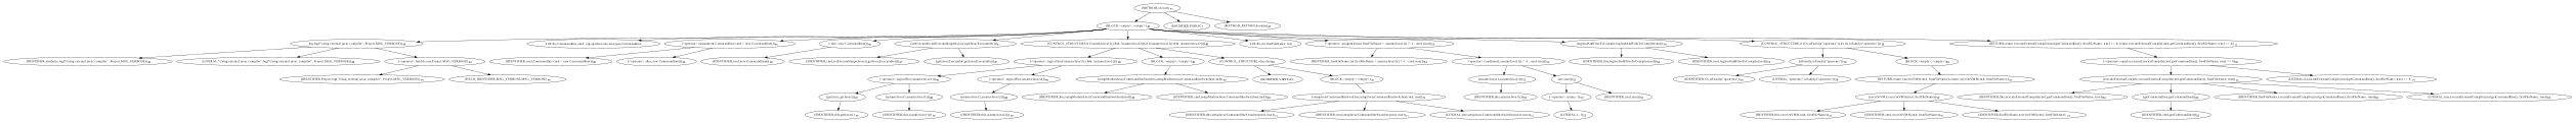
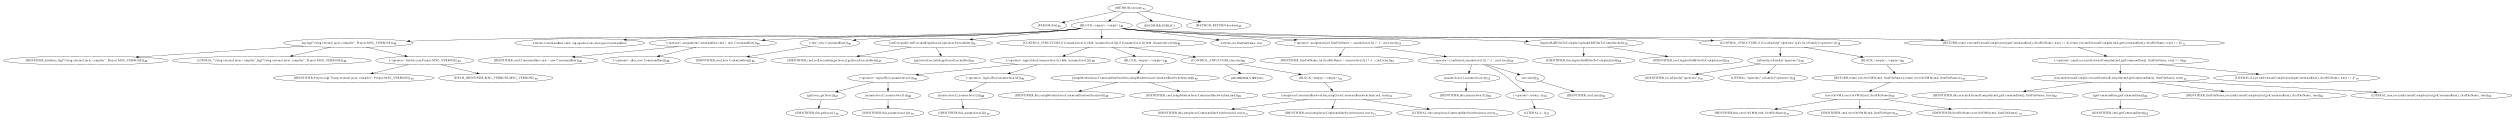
  digraph {
    fontname="Liberation Serif"
    node [fontname="Liberation Serif"]
    edge [fontname="Liberation Serif"]
    n1 [label=<(METHOD,execute)<SUB>43</SUB>>]
+   n2 [label=<(PARAM,this)<SUB>43</SUB>>]
    n3 [label=<(BLOCK,&lt;empty&gt;,&lt;empty&gt;)<SUB>43</SUB>>]
    n4 [label=<(MODIFIER,PUBLIC)>]
    n5 [label=<(METHOD_RETURN,boolean)<SUB>43</SUB>>]
    n6 [label=<(log,log(&quot;Using external javac compiler&quot;, Project.MSG_VERBOSE))<SUB>44</SUB>>]
    n7 [label=<(LOCAL,Commandline cmd: org.apache.tools.ant.types.Commandline)>]
    n8 [label=<(&lt;operator&gt;.assignment,Commandline cmd = new Commandline())<SUB>46</SUB>>]
    n9 [label=<(&lt;init&gt;,new Commandline())<SUB>46</SUB>>]
    n10 [label=<(setExecutable,setExecutable(getJavac().getJavacExecutable()))<SUB>47</SUB>>]
    n11 [label=<(CONTROL_STRUCTURE,if (!assumeJava11() &amp;&amp; !assumeJava12()),if (!assumeJava11() &amp;&amp; !assumeJava12()))<SUB>48</SUB>>]
    n12 [label=<(LOCAL,int firstFileName: int)>]
    n13 [label=<(&lt;operator&gt;.assignment,int firstFileName = assumeJava11() ? -1 : cmd.size())<SUB>53</SUB>>]
    n14 [label=<(logAndAddFilesToCompile,logAndAddFilesToCompile(cmd))<SUB>54</SUB>>]
    n15 [label=<(CONTROL_STRUCTURE,if (Os.isFamily(&quot;openvms&quot;)),if (Os.isFamily(&quot;openvms&quot;)))<SUB>58</SUB>>]
    n16 [label=<(RETURN,return executeExternalCompile(cmd.getCommandline(), firstFileName, true) == 0;,return executeExternalCompile(cmd.getCommandline(), firstFileName, true) == 0;)<SUB>61</SUB>>]
    n17 [label=<(MODIFIER,VIRTUAL)>]
    n18 [label=<(IDENTIFIER,attributes,log(&quot;Using external javac compiler&quot;, Project.MSG_VERBOSE))<SUB>44</SUB>>]
    n19 [label=<(LITERAL,&quot;Using external javac compiler&quot;,log(&quot;Using external javac compiler&quot;, Project.MSG_VERBOSE))<SUB>44</SUB>>]
    n20 [label=<(&lt;operator&gt;.fieldAccess,Project.MSG_VERBOSE)<SUB>44</SUB>>]
    n21 [label=<(IDENTIFIER,cmd,Commandline cmd = new Commandline())<SUB>46</SUB>>]
    n22 [label=<(&lt;operator&gt;.alloc,new Commandline())<SUB>46</SUB>>]
    n23 [label=<(IDENTIFIER,cmd,new Commandline())<SUB>46</SUB>>]
    n24 [label=<(IDENTIFIER,cmd,setExecutable(getJavac().getJavacExecutable()))<SUB>47</SUB>>]
    n25 [label=<(getJavacExecutable,getJavacExecutable())<SUB>47</SUB>>]
    n26 [label=<(&lt;operator&gt;.logicalAnd,!assumeJava11() &amp;&amp; !assumeJava12())<SUB>48</SUB>>]
    n27 [label=<(BLOCK,&lt;empty&gt;,&lt;empty&gt;)<SUB>48</SUB>>]
    n28 [label=<(CONTROL_STRUCTURE,else,else)<SUB>50</SUB>>]
    n29 [label=<(IDENTIFIER,firstFileName,int firstFileName = assumeJava11() ? -1 : cmd.size())<SUB>53</SUB>>]
    n30 [label=<(&lt;operator&gt;.conditional,assumeJava11() ? -1 : cmd.size())<SUB>53</SUB>>]
    n31 [label=<(IDENTIFIER,this,logAndAddFilesToCompile(cmd))<SUB>54</SUB>>]
    n32 [label=<(IDENTIFIER,cmd,logAndAddFilesToCompile(cmd))<SUB>74</SUB>>]
    n33 [label=<(isFamily,isFamily(&quot;openvms&quot;))<SUB>58</SUB>>]
    n34 [label=<(BLOCK,&lt;empty&gt;,&lt;empty&gt;)<SUB>58</SUB>>]
    n35 [label=<(&lt;operator&gt;.equals,executeExternalCompile(cmd.getCommandline(), firstFileName, true) == 0)<SUB>62</SUB>>]
    n36 [label=<(IDENTIFIER,Project,log(&quot;Using external javac compiler&quot;, Project.MSG_VERBOSE))<SUB>44</SUB>>]
    n37 [label=<(FIELD_IDENTIFIER,MSG_VERBOSE,MSG_VERBOSE)<SUB>44</SUB>>]
    n38 [label=<(getJavac,getJavac())<SUB>47</SUB>>]
    n39 [label=<(IDENTIFIER,this,getJavac())<SUB>46</SUB>>]
    n40 [label=<(&lt;operator&gt;.logicalNot,!assumeJava11())<SUB>48</SUB>>]
    n41 [label=<(&lt;operator&gt;.logicalNot,!assumeJava12())<SUB>48</SUB>>]
    n42 [label=<(setupModernJavacCommandlineSwitches,setupModernJavacCommandlineSwitches(cmd))<SUB>49</SUB>>]
    n43 [label=<(BLOCK,&lt;empty&gt;,&lt;empty&gt;)<SUB>50</SUB>>]
    n44 [label=<(assumeJava11,assumeJava11())<SUB>48</SUB>>]
    n45 [label=<(assumeJava12,assumeJava12())<SUB>48</SUB>>]
    n46 [label=<(IDENTIFIER,this,assumeJava11())<SUB>48</SUB>>]
    n47 [label=<(IDENTIFIER,this,assumeJava12())<SUB>48</SUB>>]
    n48 [label=<(IDENTIFIER,this,setupModernJavacCommandlineSwitches(cmd))<SUB>49</SUB>>]
    n49 [label=<(IDENTIFIER,cmd,setupModernJavacCommandlineSwitches(cmd))<SUB>49</SUB>>]
    n50 [label=<(setupJavacCommandlineSwitches,setupJavacCommandlineSwitches(cmd, true))<SUB>51</SUB>>]
    n51 [label=<(IDENTIFIER,this,setupJavacCommandlineSwitches(cmd, true))<SUB>51</SUB>>]
    n52 [label=<(IDENTIFIER,cmd,setupJavacCommandlineSwitches(cmd, true))<SUB>51</SUB>>]
    n53 [label=<(LITERAL,true,setupJavacCommandlineSwitches(cmd, true))<SUB>51</SUB>>]
    n54 [label=<(assumeJava11,assumeJava11())<SUB>53</SUB>>]
    n55 [label=<(&lt;operator&gt;.minus,-1)<SUB>53</SUB>>]
    n56 [label=<(size,size())<SUB>53</SUB>>]
    n57 [label=<(IDENTIFIER,this,assumeJava11())<SUB>53</SUB>>]
    n58 [label=<(LITERAL,1,-1)<SUB>53</SUB>>]
    n59 [label=<(IDENTIFIER,cmd,size())<SUB>53</SUB>>]
    n60 [label=<(IDENTIFIER,Os,isFamily(&quot;openvms&quot;))<SUB>58</SUB>>]
    n61 [label=<(LITERAL,&quot;openvms&quot;,isFamily(&quot;openvms&quot;))<SUB>58</SUB>>]
    n62 [label=<(RETURN,return execOnVMS(cmd, firstFileName);,return execOnVMS(cmd, firstFileName);)<SUB>59</SUB>>]
    n63 [label=<(execOnVMS,execOnVMS(cmd, firstFileName))<SUB>59</SUB>>]
    n64 [label=<(IDENTIFIER,this,execOnVMS(cmd, firstFileName))<SUB>59</SUB>>]
    n65 [label=<(IDENTIFIER,cmd,execOnVMS(cmd, firstFileName))<SUB>59</SUB>>]
    n66 [label=<(IDENTIFIER,firstFileName,execOnVMS(cmd, firstFileName))<SUB>59</SUB>>]
    n67 [label=<(executeExternalCompile,executeExternalCompile(cmd.getCommandline(), firstFileName, true))<SUB>62</SUB>>]
    n68 [label=<(LITERAL,0,executeExternalCompile(cmd.getCommandline(), firstFileName, true) == 0)<SUB>64</SUB>>]
    n69 [label=<(IDENTIFIER,this,executeExternalCompile(cmd.getCommandline(), firstFileName, true))<SUB>62</SUB>>]
    n70 [label=<(getCommandline,getCommandline())<SUB>62</SUB>>]
    n71 [label=<(IDENTIFIER,firstFileName,executeExternalCompile(cmd.getCommandline(), firstFileName, true))<SUB>62</SUB>>]
    n72 [label=<(LITERAL,true,executeExternalCompile(cmd.getCommandline(), firstFileName, true))<SUB>63</SUB>>]
    n73 [label=<(IDENTIFIER,cmd,getCommandline())<SUB>62</SUB>>]
+   n1 -> n2
    n1 -> n3
    n1 -> n4
    n1 -> n5
    n3 -> n6
    n3 -> n7
    n3 -> n8
    n3 -> n9
    n3 -> n10
    n3 -> n11
    n3 -> n12
    n3 -> n13
    n3 -> n14
    n3 -> n15
    n3 -> n16
    n6 -> n18
    n6 -> n19
    n6 -> n20
    n8 -> n21
    n8 -> n22
    n9 -> n23
    n10 -> n24
    n10 -> n25
    n11 -> n26
    n11 -> n27
    n11 -> n28
    n13 -> n29
    n13 -> n30
    n14 -> n31
    n14 -> n32
    n15 -> n33
    n15 -> n34
    n16 -> n35
    n20 -> n36
    n20 -> n37
    n26 -> n40
    n26 -> n41
    n27 -> n42
    n28 -> n17
    n28 -> n43
    n30 -> n54
-   n56 -> n55
+   n30 -> n55
    n30 -> n56
    n33 -> n60
    n33 -> n61
    n34 -> n62
    n35 -> n67
    n35 -> n68
    n38 -> n39
    n40 -> n38
    n40 -> n44
    n41 -> n45
    n42 -> n48
    n42 -> n49
    n43 -> n50
    n44 -> n46
    n45 -> n47
    n50 -> n51
    n50 -> n52
    n50 -> n53
    n54 -> n57
    n55 -> n58
    n56 -> n59
    n62 -> n63
    n63 -> n64
    n63 -> n65
    n63 -> n66
    n67 -> n69
    n67 -> n70
    n67 -> n71
    n67 -> n72
    n70 -> n73
  }
